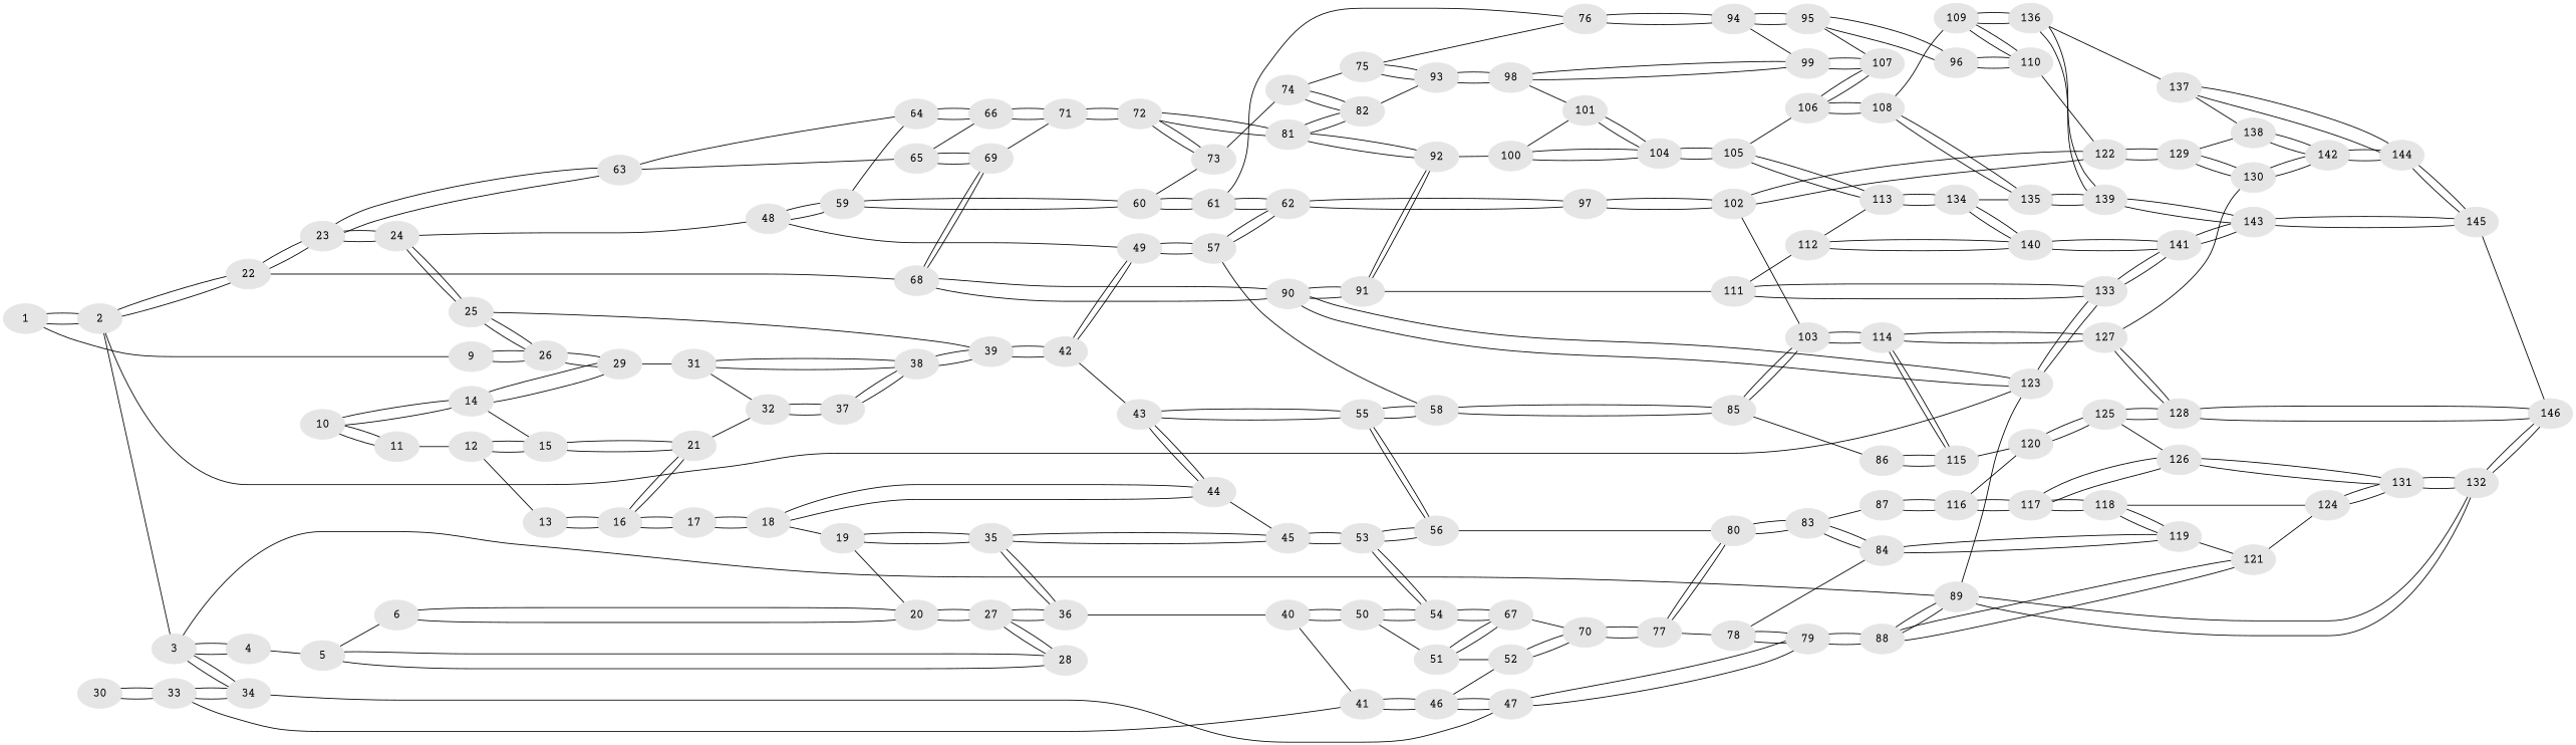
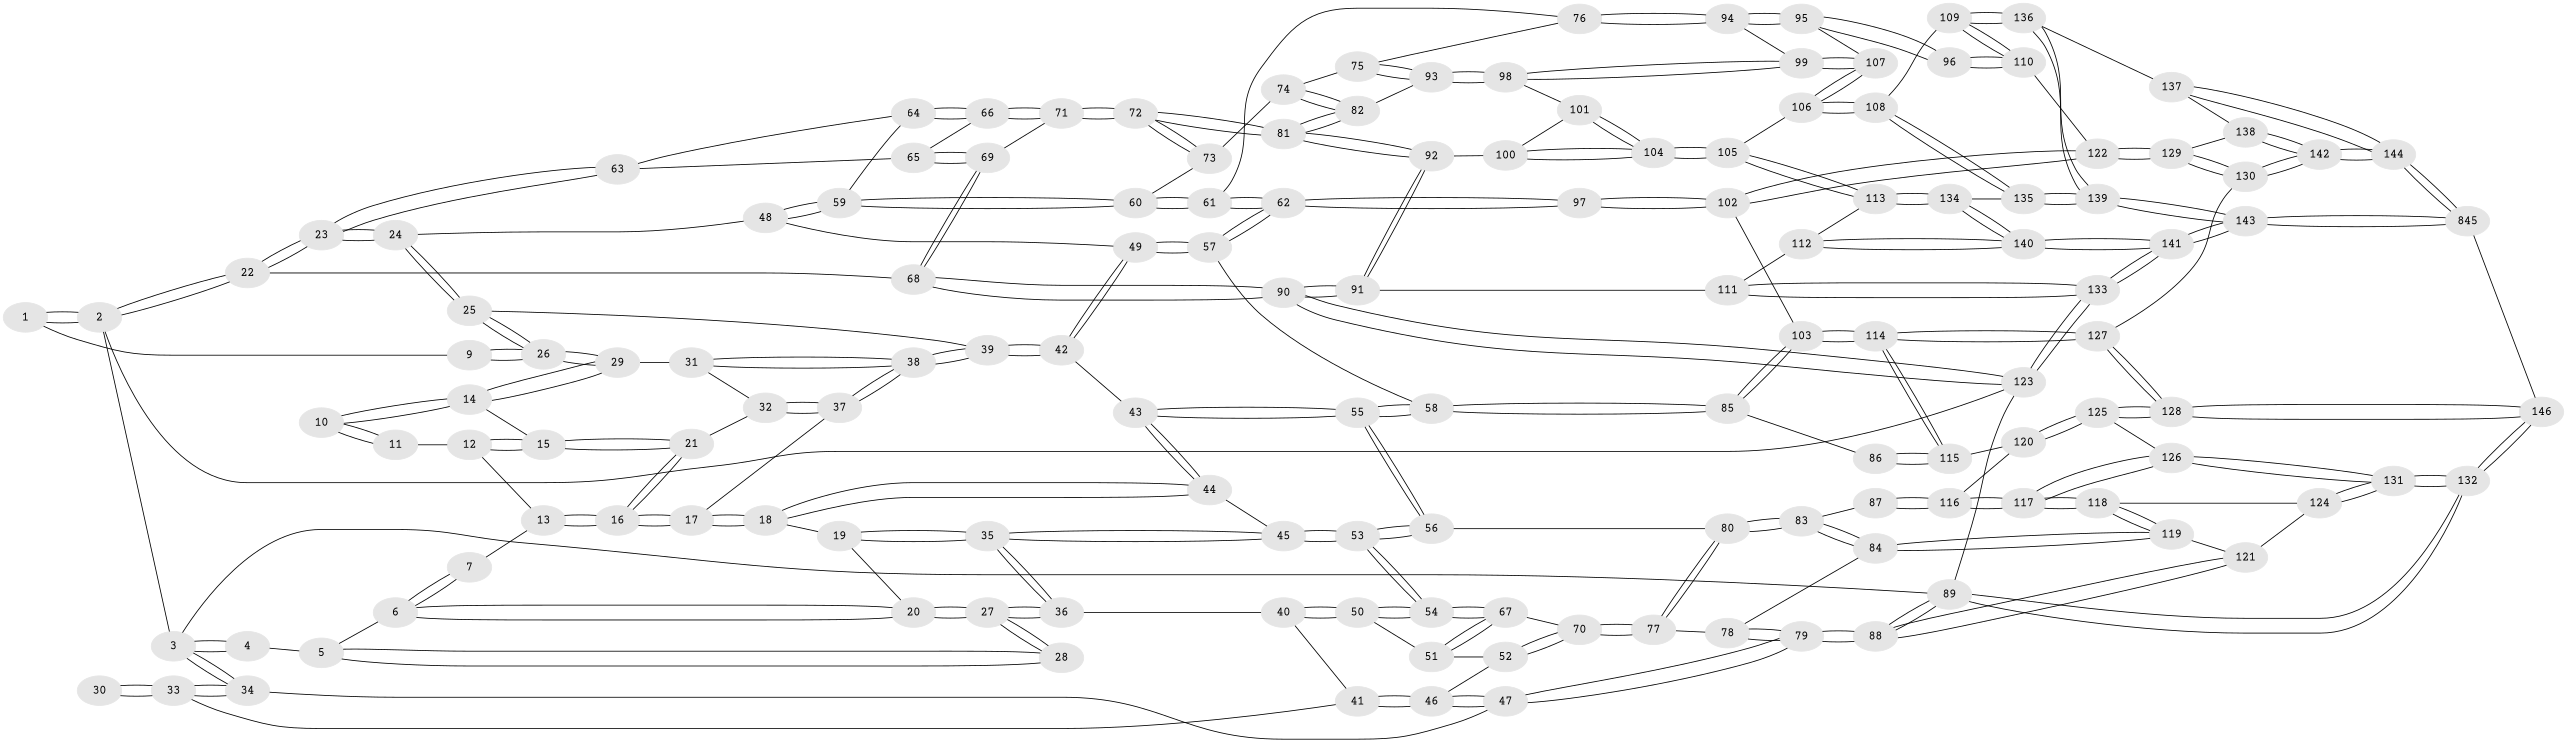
  graph {
    fontname="Courier Prime"
    rankdir=LR
    node [color=gray90 fontname="Courier Prime" style=filled]
    edge [fontname="Courier Prime"]
    1
    2
    9
    3
    22
    123
    26
    4
    34
    89
    23
    68
    133
    5
    47
    132
    6
    28
    30
    33
+   7
    20
    13
    27
    16
    11
    12
    10
    14
    29
    15
    21
    17
    31
    32
    18
    37
    19
    44
    38
    35
    45
    36
    24
    63
    69
    90
    25
    48
    64
    65
    39
    49
    59
    42
    40
    41
    46
    79
    53
    50
    43
    51
    54
    52
    55
    57
    56
    58
    70
    88
    60
    62
    67
    77
    80
    85
    83
    97
    86
    103
    61
    73
    66
    76
    74
    94
    102
    71
    72
    91
    78
    81
    82
    92
    75
    93
    98
    95
    99
    84
    119
    121
    87
    100
    116
    115
    114
    120
    117
    124
    146
    111
    112
    101
    104
    96
    107
    110
    122
    105
    129
    127
    106
    113
    108
    134
    109
    135
    136
    139
    137
    140
    141
    128
    130
    125
    118
    126
    131
    138
    142
    144
    143
-   145
+   145 [label=845]
    1 -- 2
    1 -- 2
    1 -- 9
    2 -- 3
    2 -- 22
    2 -- 22
    2 -- 123
    9 -- 26
    9 -- 26
    3 -- 4
    3 -- 4
    3 -- 34
    3 -- 34
    3 -- 89
    22 -- 23
    22 -- 23
    22 -- 68
    123 -- 133
    123 -- 133
    26 -- 29
    26 -- 29
    4 -- 5
    34 -- 47
    89 -- 123
    89 -- 132
    89 -- 132
    23 -- 24
    23 -- 24
    23 -- 63
    23 -- 63
    68 -- 69
    68 -- 69
    68 -- 90
    68 -- 90
    133 -- 141
    133 -- 141
    5 -- 6
    5 -- 28
    5 -- 28
    47 -- 79
    47 -- 79
    132 -- 146
    132 -- 146
+   6 -- 7
+   6 -- 7
    6 -- 20
    6 -- 20
    30 -- 33
    30 -- 33
    33 -- 34
    33 -- 34
    33 -- 41
+   7 -- 13
    20 -- 27
    20 -- 27
    13 -- 16
    13 -- 16
    27 -- 28
    27 -- 28
    27 -- 36
    27 -- 36
    16 -- 21
    16 -- 21
    16 -- 17
    16 -- 17
    11 -- 12
    12 -- 13
    12 -- 15
    12 -- 15
    10 -- 11
    10 -- 11
    10 -- 14
    10 -- 14
    14 -- 29
    14 -- 29
    14 -- 15
    29 -- 31
    15 -- 21
    15 -- 21
    21 -- 32
    17 -- 18
    17 -- 18
+   17 -- 37
    31 -- 32
    31 -- 38
    31 -- 38
    32 -- 37
    32 -- 37
    18 -- 19
    18 -- 44
    18 -- 44
    37 -- 38
    37 -- 38
    19 -- 20
    19 -- 35
    19 -- 35
    44 -- 45
    38 -- 39
    38 -- 39
    35 -- 45
    35 -- 45
    35 -- 36
    35 -- 36
    45 -- 53
    45 -- 53
    36 -- 40
    24 -- 25
    24 -- 25
    24 -- 48
    63 -- 64
    63 -- 65
    69 -- 71
    90 -- 123
    90 -- 123
    90 -- 91
    90 -- 91
    25 -- 26
    25 -- 26
    25 -- 39
    48 -- 49
    48 -- 59
    48 -- 59
    64 -- 66
    64 -- 66
    65 -- 69
    65 -- 69
    65 -- 66
    39 -- 42
    39 -- 42
    49 -- 57
    49 -- 57
    59 -- 64
    59 -- 60
    59 -- 60
    42 -- 49
    42 -- 49
    42 -- 43
    40 -- 41
    40 -- 50
    40 -- 50
    41 -- 46
    41 -- 46
    46 -- 47
    46 -- 47
    46 -- 52
    79 -- 88
    79 -- 88
    53 -- 54
    53 -- 54
    53 -- 56
    53 -- 56
    50 -- 51
    50 -- 54
    50 -- 54
    43 -- 44
    43 -- 44
    43 -- 55
    43 -- 55
    51 -- 52
    51 -- 67
    51 -- 67
    54 -- 67
    54 -- 67
    52 -- 70
    52 -- 70
    55 -- 56
    55 -- 56
    55 -- 58
    55 -- 58
    57 -- 58
    57 -- 62
    57 -- 62
    56 -- 80
    58 -- 85
    58 -- 85
    70 -- 77
    70 -- 77
    88 -- 89
    88 -- 89
    88 -- 121
    88 -- 121
    60 -- 61
    60 -- 61
    60 -- 73
    62 -- 97
    62 -- 97
    67 -- 70
    77 -- 80
    77 -- 80
    77 -- 78
    80 -- 83
    80 -- 83
    85 -- 86
    85 -- 103
    85 -- 103
    83 -- 84
    83 -- 84
    83 -- 87
    97 -- 102
    97 -- 102
    86 -- 115
    86 -- 115
    103 -- 114
    103 -- 114
    61 -- 62
    61 -- 62
    61 -- 76
    73 -- 74
    66 -- 71
    66 -- 71
    76 -- 94
    76 -- 94
    74 -- 82
    74 -- 82
    74 -- 75
    94 -- 95
    94 -- 95
    94 -- 99
    102 -- 103
    102 -- 122
    102 -- 122
    71 -- 72
    71 -- 72
    72 -- 73
    72 -- 73
    72 -- 81
    72 -- 81
    91 -- 92
    91 -- 92
    91 -- 111
    78 -- 79
    78 -- 79
    78 -- 84
    81 -- 82
    81 -- 82
    81 -- 92
    81 -- 92
    82 -- 93
    92 -- 100
    75 -- 76
    75 -- 93
    75 -- 93
    93 -- 98
    93 -- 98
    98 -- 99
    98 -- 99
    98 -- 101
    95 -- 96
    95 -- 96
    95 -- 107
    99 -- 107
    99 -- 107
    84 -- 119
    84 -- 119
    119 -- 121
    121 -- 124
    87 -- 116
    87 -- 116
    100 -- 101
    100 -- 104
    100 -- 104
    116 -- 120
    116 -- 117
    116 -- 117
    115 -- 120
    114 -- 115
    114 -- 115
    114 -- 127
    114 -- 127
    120 -- 125
    120 -- 125
    117 -- 118
    117 -- 118
    117 -- 126
    117 -- 126
    124 -- 131
    124 -- 131
    111 -- 133
    111 -- 133
    111 -- 112
    112 -- 113
    112 -- 140
    112 -- 140
    101 -- 104
    101 -- 104
    104 -- 105
    104 -- 105
    96 -- 110
    96 -- 110
    110 -- 122
    122 -- 129
    122 -- 129
    105 -- 106
    105 -- 113
    105 -- 113
    129 -- 130
    129 -- 130
    129 -- 138
    127 -- 128
    127 -- 128
    127 -- 130
    106 -- 107
    106 -- 107
    106 -- 108
    106 -- 108
    113 -- 134
    113 -- 134
    108 -- 109
    108 -- 135
    108 -- 135
    134 -- 135
    134 -- 140
    134 -- 140
    109 -- 110
    109 -- 110
    109 -- 136
    109 -- 136
    135 -- 139
    135 -- 139
    136 -- 139
    136 -- 139
    136 -- 137
    139 -- 143
    139 -- 143
    137 -- 138
    137 -- 144
    137 -- 144
    140 -- 141
    140 -- 141
    141 -- 143
    141 -- 143
    128 -- 146
    128 -- 146
    130 -- 142
    130 -- 142
    125 -- 128
    125 -- 128
    125 -- 126
    118 -- 119
    118 -- 119
    118 -- 124
    126 -- 131
    126 -- 131
    131 -- 132
    131 -- 132
    138 -- 142
    138 -- 142
    142 -- 144
    142 -- 144
    144 -- 145
    144 -- 145
    143 -- 145
    143 -- 145
    145 -- 146
  }
